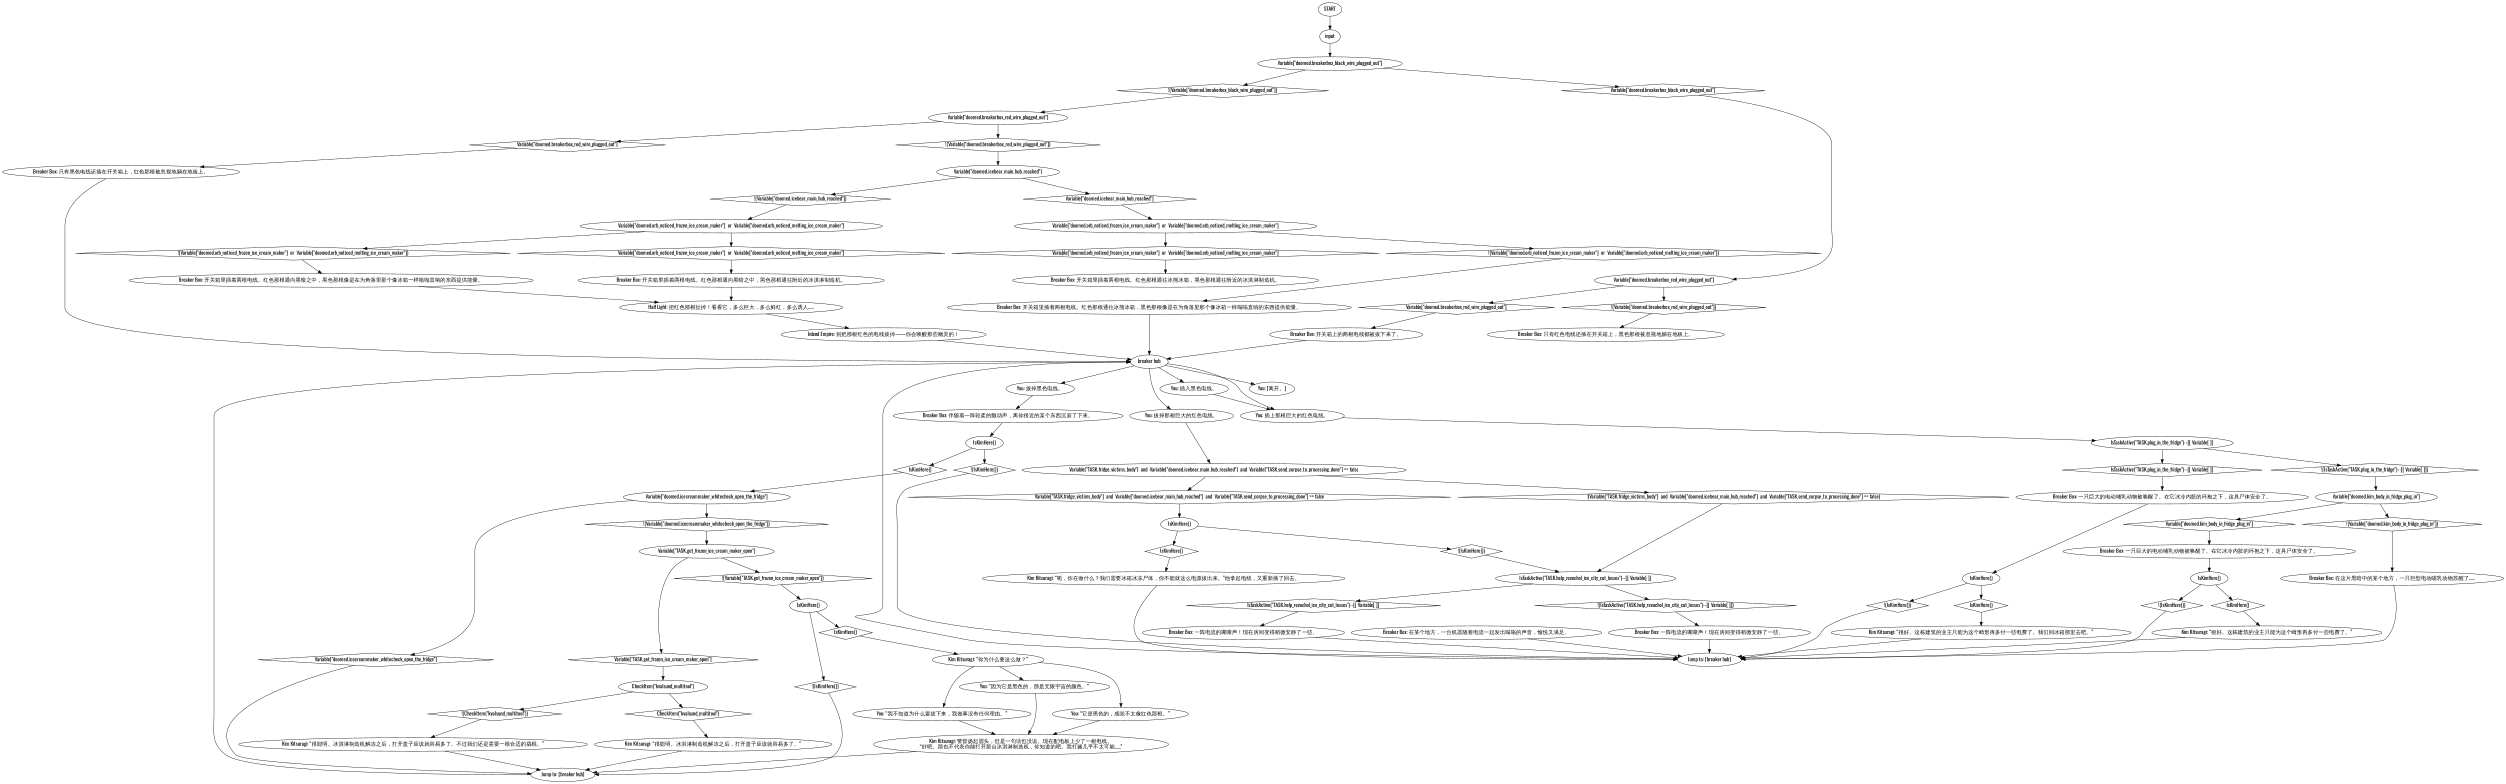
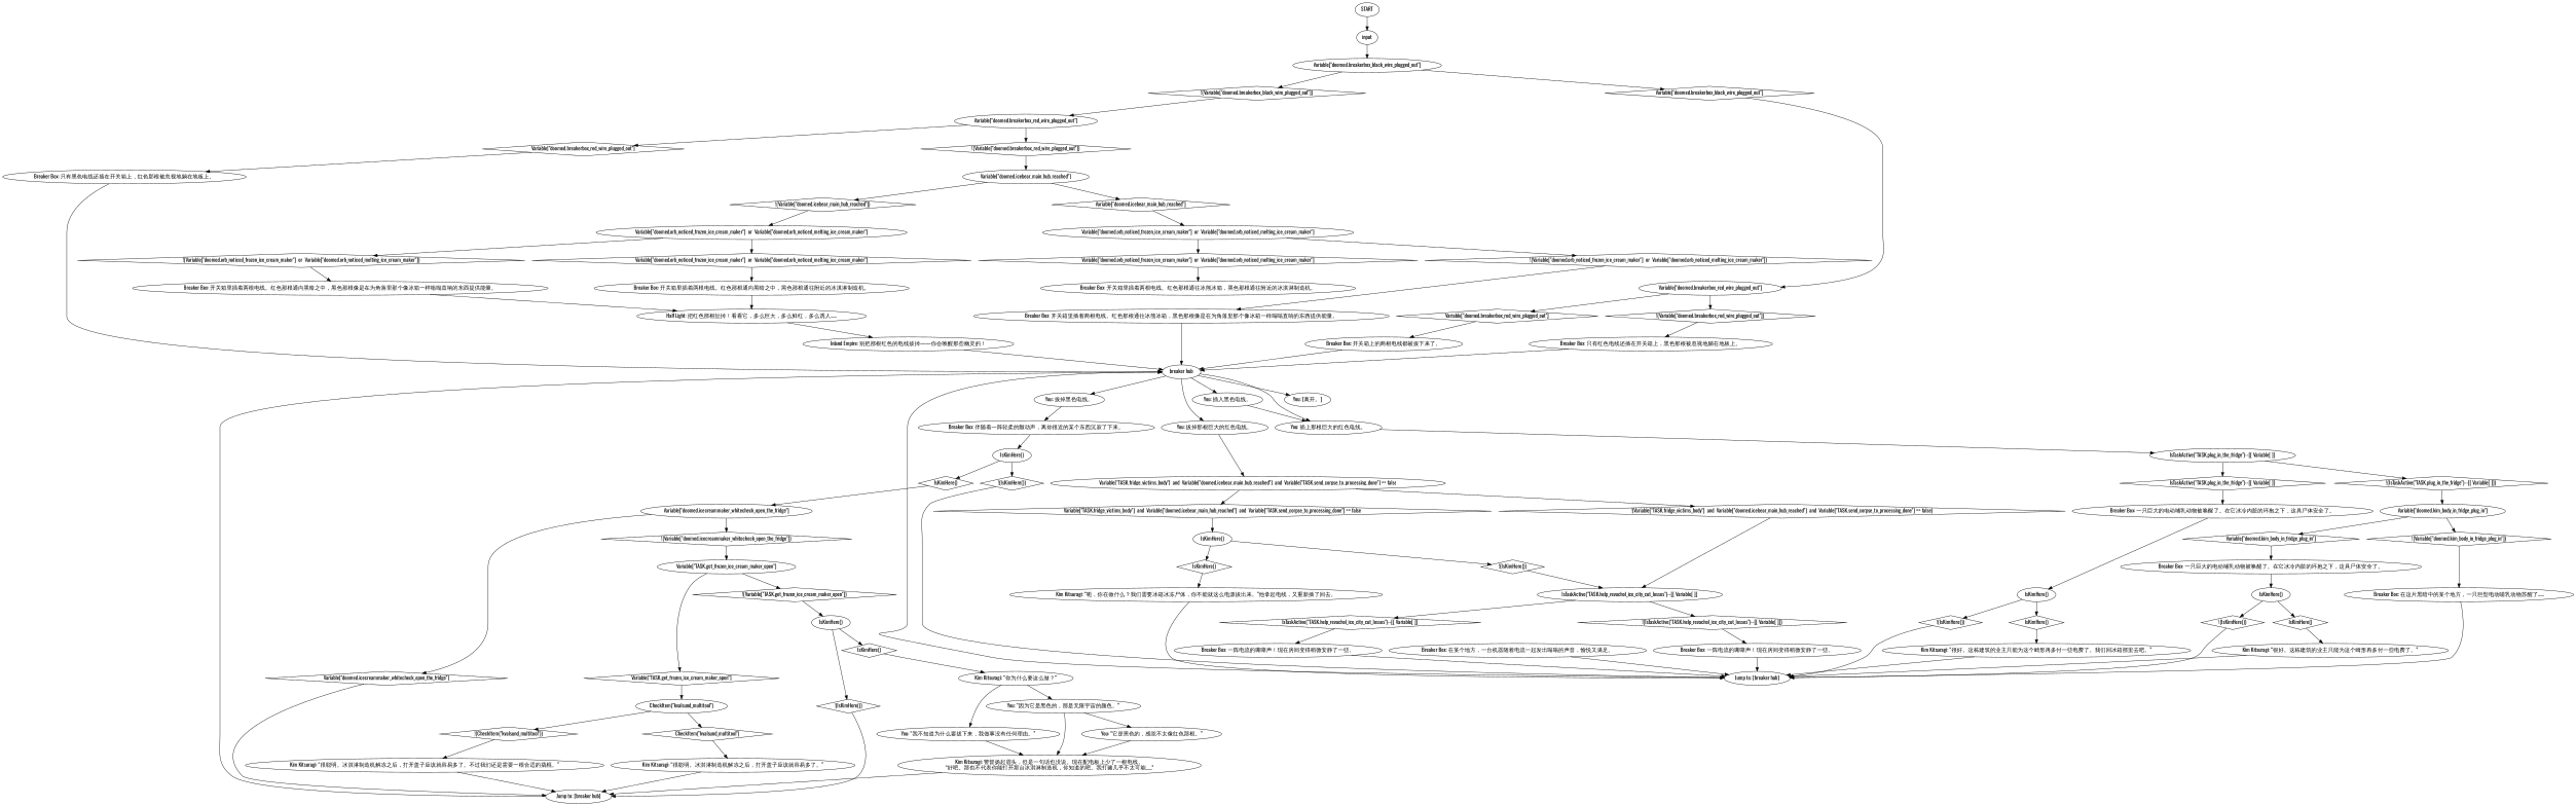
  digraph {
    fontname=Oswald
    node [fontname=Oswald]
    edge [fontname=Oswald]
    n1 [label=START]
    n2 [label=input]
    n3 [label="Variable[\"doomed.breakerbox_black_wire_plugged_out\"]"]
    n4 [label="Variable[\"doomed.breakerbox_black_wire_plugged_out\"]" shape=diamond]
    n5 [label="!(Variable[\"doomed.breakerbox_black_wire_plugged_out\"])" shape=diamond]
    n6 [label="Jump to: [breaker hub]"]
    n7 [label="breaker hub"]
    n8 [label="You: 拔掉那根巨大的红色电线。"]
    n9 [label="You: 插上那根巨大的红色电线。"]
    n10 [label="You: 插入黑色电线。"]
    n11 [label="You: 拔掉黑色电线。"]
    n12 [label="You: [离开。]"]
    n13 [label="IsKimHere()"]
    n14 [label="IsKimHere()" shape=diamond]
    n15 [label="!(IsKimHere())" shape=diamond]
    n16 [label="Kim Kitsuragi: “很好。这栋建筑的业主只能为这个畸形再多付一些电费了。”"]
    n17 [label="Jump to: [breaker hub]"]
    n18 [label="Variable[\"doomed.breakerbox_red_wire_plugged_out\"]"]
    n19 [label="Variable[\"doomed.breakerbox_red_wire_plugged_out\"]"]
    n20 [label="Variable[\"doomed.breakerbox_red_wire_plugged_out\"]" shape=diamond]
    n21 [label="!(Variable[\"doomed.breakerbox_red_wire_plugged_out\"])" shape=diamond]
    n22 [label="Variable[\"doomed.breakerbox_red_wire_plugged_out\"]" shape=diamond]
    n23 [label="!(Variable[\"doomed.breakerbox_red_wire_plugged_out\"])" shape=diamond]
    n24 [label="Kim Kitsuragi: “很好。这栋建筑的业主只能为这个畸形再多付一些电费了。我们回冰箱那里去吧。”"]
    n25 [label="IsTaskActive(\"TASK.help_revachol_ice_city_cut_losses\")--[[ Variable[ ]]"]
    n26 [label="IsTaskActive(\"TASK.help_revachol_ice_city_cut_losses\")--[[ Variable[ ]]" shape=diamond]
    n27 [label="!(IsTaskActive(\"TASK.help_revachol_ice_city_cut_losses\")--[[ Variable[ ]])" shape=diamond]
    n28 [label="Breaker Box: 一阵电流的嘶嘶声！现在房间变得稍微安静了一些。"]
    n29 [label="Breaker Box: 一阵电流的嘶嘶声！现在房间变得稍微安静了一些。"]
    n30 [label="Half Light: 把红色那根扯掉！看看它，多么巨大，多么鲜红，多么诱人……"]
    n31 [label="Inland Empire: 别把那根红色的电线拔掉——你会唤醒那些幽灵的！"]
    n32 [label="Breaker Box: 开关箱里插着两根电线。红色那根通向黑暗之中，黑色那根像是在为角落里那个像冰箱一样嗡嗡直响的东西提供能量。"]
    n33 [label="Variable[\"doomed.icebear_main_hub_reached\"]"]
    n34 [label="Variable[\"doomed.icebear_main_hub_reached\"]" shape=diamond]
    n35 [label="!(Variable[\"doomed.icebear_main_hub_reached\"])" shape=diamond]
    n36 [label="Variable[\"doomed.orb_noticed_frozen_ice_cream_maker\"]  or  Variable[\"doomed.orb_noticed_melting_ice_cream_maker\"]"]
    n37 [label="Variable[\"doomed.orb_noticed_frozen_ice_cream_maker\"]  or  Variable[\"doomed.orb_noticed_melting_ice_cream_maker\"]"]
    n38 [label="Variable[\"doomed.orb_noticed_frozen_ice_cream_maker\"]  or  Variable[\"doomed.orb_noticed_melting_ice_cream_maker\"]" shape=diamond]
    n39 [label="!(Variable[\"doomed.orb_noticed_frozen_ice_cream_maker\"]  or  Variable[\"doomed.orb_noticed_melting_ice_cream_maker\"])" shape=diamond]
    n40 [label="Variable[\"doomed.orb_noticed_frozen_ice_cream_maker\"]  or  Variable[\"doomed.orb_noticed_melting_ice_cream_maker\"]" shape=diamond]
    n41 [label="!(Variable[\"doomed.orb_noticed_frozen_ice_cream_maker\"]  or  Variable[\"doomed.orb_noticed_melting_ice_cream_maker\"])" shape=diamond]
    n42 [label="Variable[\"doomed.icecreammaker_whitecheck_open_the_fridge\"]"]
    n43 [label="Variable[\"doomed.icecreammaker_whitecheck_open_the_fridge\"]" shape=diamond]
    n44 [label="!(Variable[\"doomed.icecreammaker_whitecheck_open_the_fridge\"])" shape=diamond]
    n45 [label="Variable[\"TASK.get_frozen_ice_cream_maker_open\"]"]
    n46 [label="Variable[\"TASK.get_frozen_ice_cream_maker_open\"]" shape=diamond]
    n47 [label="!(Variable[\"TASK.get_frozen_ice_cream_maker_open\"])" shape=diamond]
    n48 [label="CheckItem(\"kvalsund_multitool\")"]
    n49 [label="IsKimHere()"]
    n50 [label="CheckItem(\"kvalsund_multitool\")" shape=diamond]
    n51 [label="!(CheckItem(\"kvalsund_multitool\"))" shape=diamond]
    n52 [label="IsKimHere()" shape=diamond]
    n53 [label="!(IsKimHere())" shape=diamond]
    n54 [label="Breaker Box: 开关箱里插着两根电线。红色那根通往冰熊冰箱，黑色那根像是在为角落里那个像冰箱一样嗡嗡直响的东西提供能量。"]
    n55 [label="Kim Kitsuragi: 警督扬起眉头，但是一句话也没说。现在配电板上少了一根电线。\n“好吧。那也不代表你能打开那台冰淇淋制造机，你知道的吧。我打赌几乎不太可能……”"]
    n56 [label="Breaker Box: 在这片黑暗中的某个地方，一只巨型电动哺乳动物苏醒了……"]
    n57 [label="Breaker Box: 开关箱里插着两根电线。红色那根通向黑暗之中，黑色那根通往附近的冰淇淋制造机。"]
    n58 [label="Kim Kitsuragi: “很聪明。冰淇淋制造机解冻之后，打开盖子应该就容易多了。不过我们还是需要一根合适的撬棍。”"]
    n59 [label="IsTaskActive(\"TASK.plug_in_the_fridge\")--[[ Variable[ ]]"]
    n60 [label="IsTaskActive(\"TASK.plug_in_the_fridge\")--[[ Variable[ ]]" shape=diamond]
    n61 [label="!(IsTaskActive(\"TASK.plug_in_the_fridge\")--[[ Variable[ ]])" shape=diamond]
    n62 [label="Breaker Box: 一只巨大的电动哺乳动物被唤醒了。在它冰冷内脏的环抱之下，这具尸体安全了。"]
    n63 [label="Variable[\"doomed.kim_body_in_fridge_plug_in\"]"]
    n64 [label="IsKimHere()"]
    n65 [label="Variable[\"doomed.kim_body_in_fridge_plug_in\"]" shape=diamond]
    n66 [label="!(Variable[\"doomed.kim_body_in_fridge_plug_in\"])" shape=diamond]
    n67 [label="IsKimHere()"]
    n68 [label="IsKimHere()" shape=diamond]
    n69 [label="!(IsKimHere())" shape=diamond]
    n70 [label="Kim Kitsuragi: “呃，你在做什么？我们需要冰箱冰冻尸体，你不能就这么电源拔出来。”他拿起电线，又重新插了回去。"]
    n71 [label="You: “它是黑色的，感觉不太像红色那根。”"]
    n72 [label="Breaker Box: 只有黑色电线还插在开关箱上，红色那根被忽视地躺在地板上。"]
    n73 [label="Variable[\"TASK.fridge_victims_body\"]  and  Variable[\"doomed.icebear_main_hub_reached\"]  and  Variable[\"TASK.send_corpse_to_processing_done\"] == false"]
    n74 [label="Variable[\"TASK.fridge_victims_body\"]  and  Variable[\"doomed.icebear_main_hub_reached\"]  and  Variable[\"TASK.send_corpse_to_processing_done\"] == false" shape=diamond]
    n75 [label="!(Variable[\"TASK.fridge_victims_body\"]  and  Variable[\"doomed.icebear_main_hub_reached\"]  and  Variable[\"TASK.send_corpse_to_processing_done\"] == false)" shape=diamond]
    n76 [label="Breaker Box: 开关箱里插着两根电线。红色那根通往冰熊冰箱，黑色那根通往附近的冰淇淋制造机。"]
    n77 [label="IsKimHere()" shape=diamond]
    n78 [label="!(IsKimHere())" shape=diamond]
    n79 [label="Breaker Box: 只有红色电线还插在开关箱上，黑色那根被忽视地躺在地板上。"]
    n80 [label="Breaker Box: 一只巨大的电动哺乳动物被唤醒了。在它冰冷内脏的环抱之下，这具尸体安全了。"]
    n81 [label="Kim Kitsuragi: “很聪明。冰淇淋制造机解冻之后，打开盖子应该就容易多了。”"]
    n82 [label="Breaker Box: 在某个地方，一台机器随着电流一起发出嗡嗡的声音，愉悦又满足。"]
    n83 [label="You: “我不知道为什么要拔下来，我做事没有任何理由。”"]
    n84 [label="Breaker Box: 伴随着一阵轻柔的颤动声，离你很近的某个东西沉寂了下来。"]
    n85 [label="You: “因为它是黑色的，那是无限宇宙的颜色。”"]
    n86 [label="Breaker Box: 开关箱上的两根电线都被拔下来了。"]
    n87 [label="Kim Kitsuragi: “你为什么要这么做？”"]
    n88 [label="IsKimHere()"]
    n89 [label="IsKimHere()" shape=diamond]
    n90 [label="!(IsKimHere())" shape=diamond]
    n1 -> n2
    n2 -> n3
    n3 -> n4
    n3 -> n5
    n4 -> n18
    n5 -> n19
    n6 -> n7
    n7 -> n8
    n7 -> n9
    n7 -> n10
    n7 -> n11
    n7 -> n12
    n8 -> n73
    n9 -> n59
    n10 -> n9
    n11 -> n84
    n13 -> n14
    n13 -> n15
    n14 -> n16
    n15 -> n17
    n16 -> n17
    n17 -> n7
    n18 -> n20
    n18 -> n21
    n19 -> n22
    n19 -> n23
    n20 -> n86
    n21 -> n79
    n22 -> n72
    n23 -> n33
    n24 -> n17
    n25 -> n26
    n25 -> n27
    n26 -> n28
    n27 -> n29
    n28 -> n17
    n29 -> n17
    n30 -> n31
    n31 -> n7
    n32 -> n30
    n33 -> n34
    n33 -> n35
    n34 -> n36
    n35 -> n37
    n36 -> n38
    n36 -> n39
    n37 -> n40
    n37 -> n41
    n38 -> n76
    n39 -> n54
    n40 -> n57
    n41 -> n32
    n42 -> n43
    n42 -> n44
    n43 -> n6
    n44 -> n45
    n45 -> n46
    n45 -> n47
    n46 -> n48
    n47 -> n49
    n48 -> n50
    n48 -> n51
    n49 -> n52
    n49 -> n53
    n50 -> n81
    n51 -> n58
    n52 -> n87
    n53 -> n6
    n54 -> n7
    n55 -> n6
    n56 -> n17
    n57 -> n30
    n58 -> n6
    n59 -> n60
    n59 -> n61
    n60 -> n62
    n61 -> n63
    n62 -> n64
    n63 -> n65
    n63 -> n66
    n64 -> n77
    n64 -> n78
    n65 -> n80
    n66 -> n56
    n67 -> n68
    n67 -> n69
    n68 -> n70
    n69 -> n25
    n70 -> n17
    n71 -> n55
    n72 -> n7
    n73 -> n74
    n73 -> n75
    n74 -> n67
    n75 -> n25
    n77 -> n24
    n78 -> n17
+   n79 -> n7
    n80 -> n13
    n81 -> n6
    n82 -> n17
    n83 -> n55
    n84 -> n88
    n85 -> n55
    n86 -> n7
-   n87 -> n71
+   n85 -> n71
    n87 -> n83
    n87 -> n85
    n88 -> n89
    n88 -> n90
    n89 -> n42
    n90 -> n17
  }
